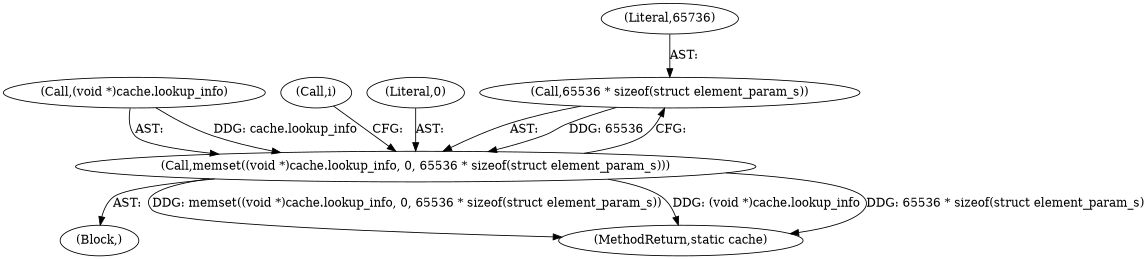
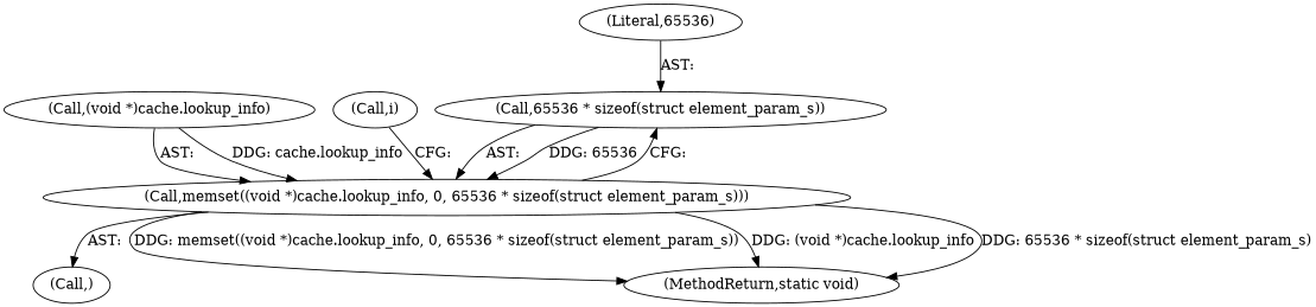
  digraph {
    n1 [label="(Call,65536 * sizeof(struct element_param_s))"]
    n2 [label="(Call,memset((void *)cache.lookup_info, 0, 65536 * sizeof(struct element_param_s)))"]
-   n3 [label="(Block,)"]
-   n4 [label="(MethodReturn,static cache)"]
+   n3 [label="(Call,)"]
+   n4 [label="(MethodReturn,static void)"]
    n5 [label="(Call,(void *)cache.lookup_info)"]
    n6 [label="(Call,i)"]
-   n7 [label="(Literal,0)"]
-   n8 [label="(Literal,65736)"]
+   n8 [label="(Literal,65536)"]
    n1 -> n2 [label="AST: "]
    n1 -> n2 [label="DDG: 65536"]
    n2 -> n1 [label="CFG: "]
    n2 -> n3 [label="AST: "]
    n2 -> n4 [label="DDG: memset((void *)cache.lookup_info, 0, 65536 * sizeof(struct element_param_s))"]
    n2 -> n4 [label="DDG: (void *)cache.lookup_info"]
    n2 -> n4 [label="DDG: 65536 * sizeof(struct element_param_s)"]
    n5 -> n2 [label="AST: "]
    n5 -> n2 [label="DDG: cache.lookup_info"]
    n6 -> n2 [label="CFG: "]
-   n7 -> n2 [label="AST: "]
    n8 -> n1 [label="AST: "]
  }
